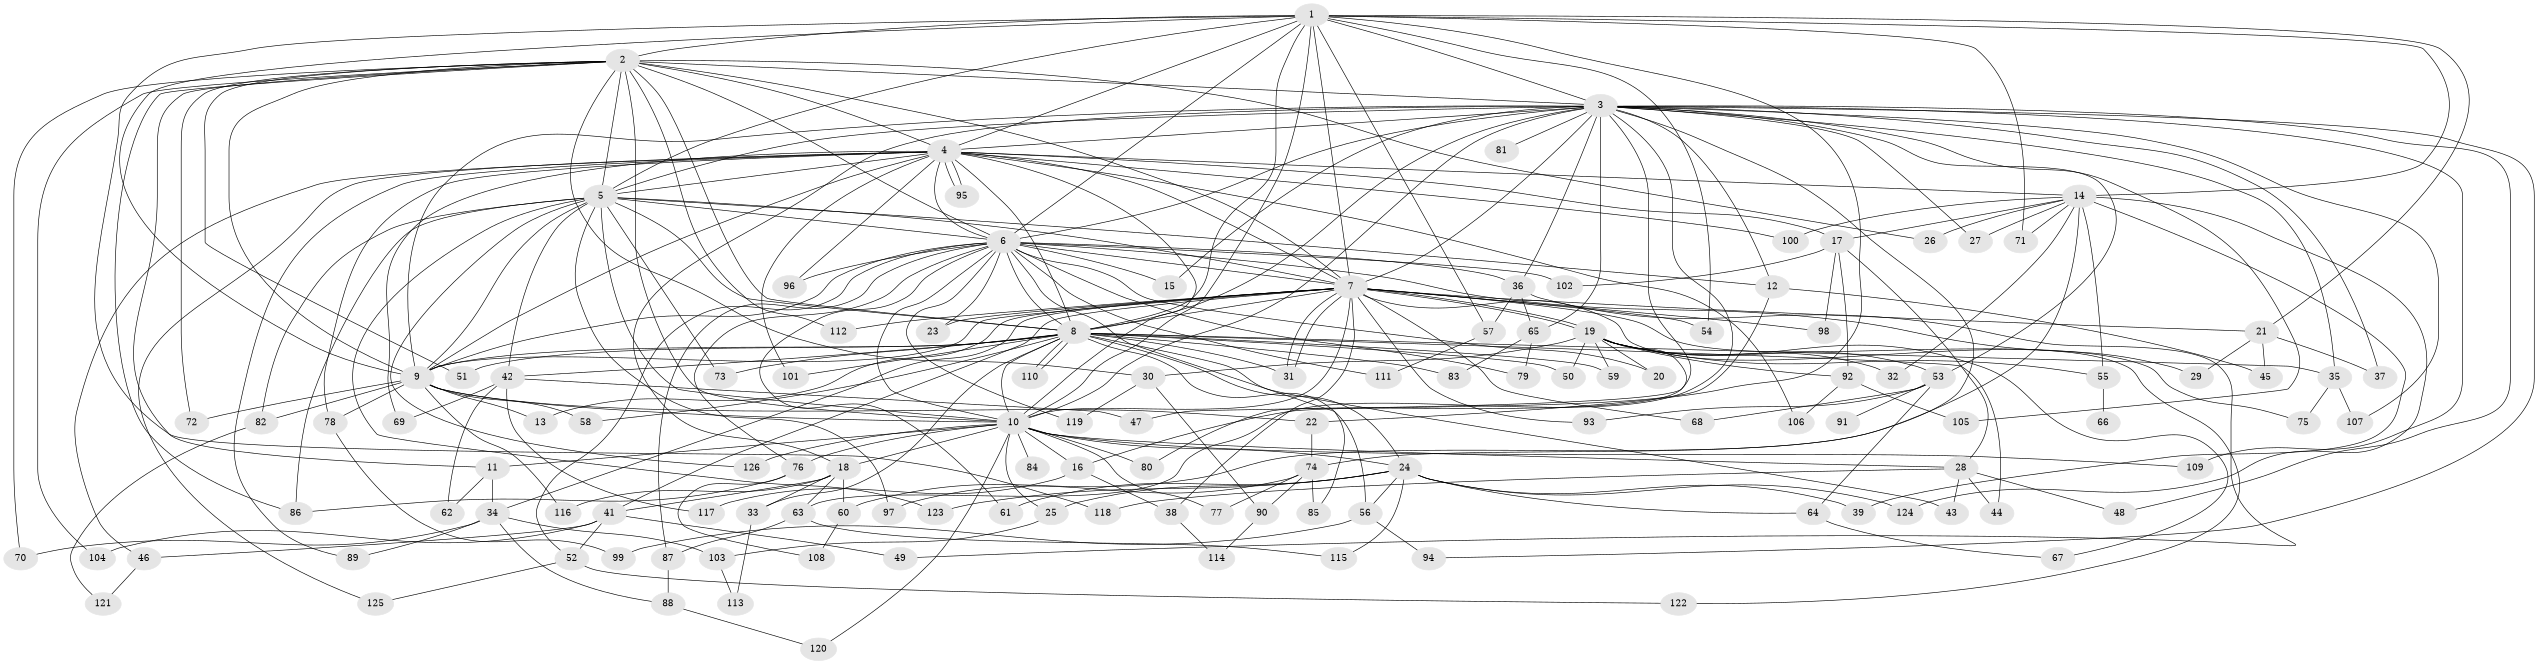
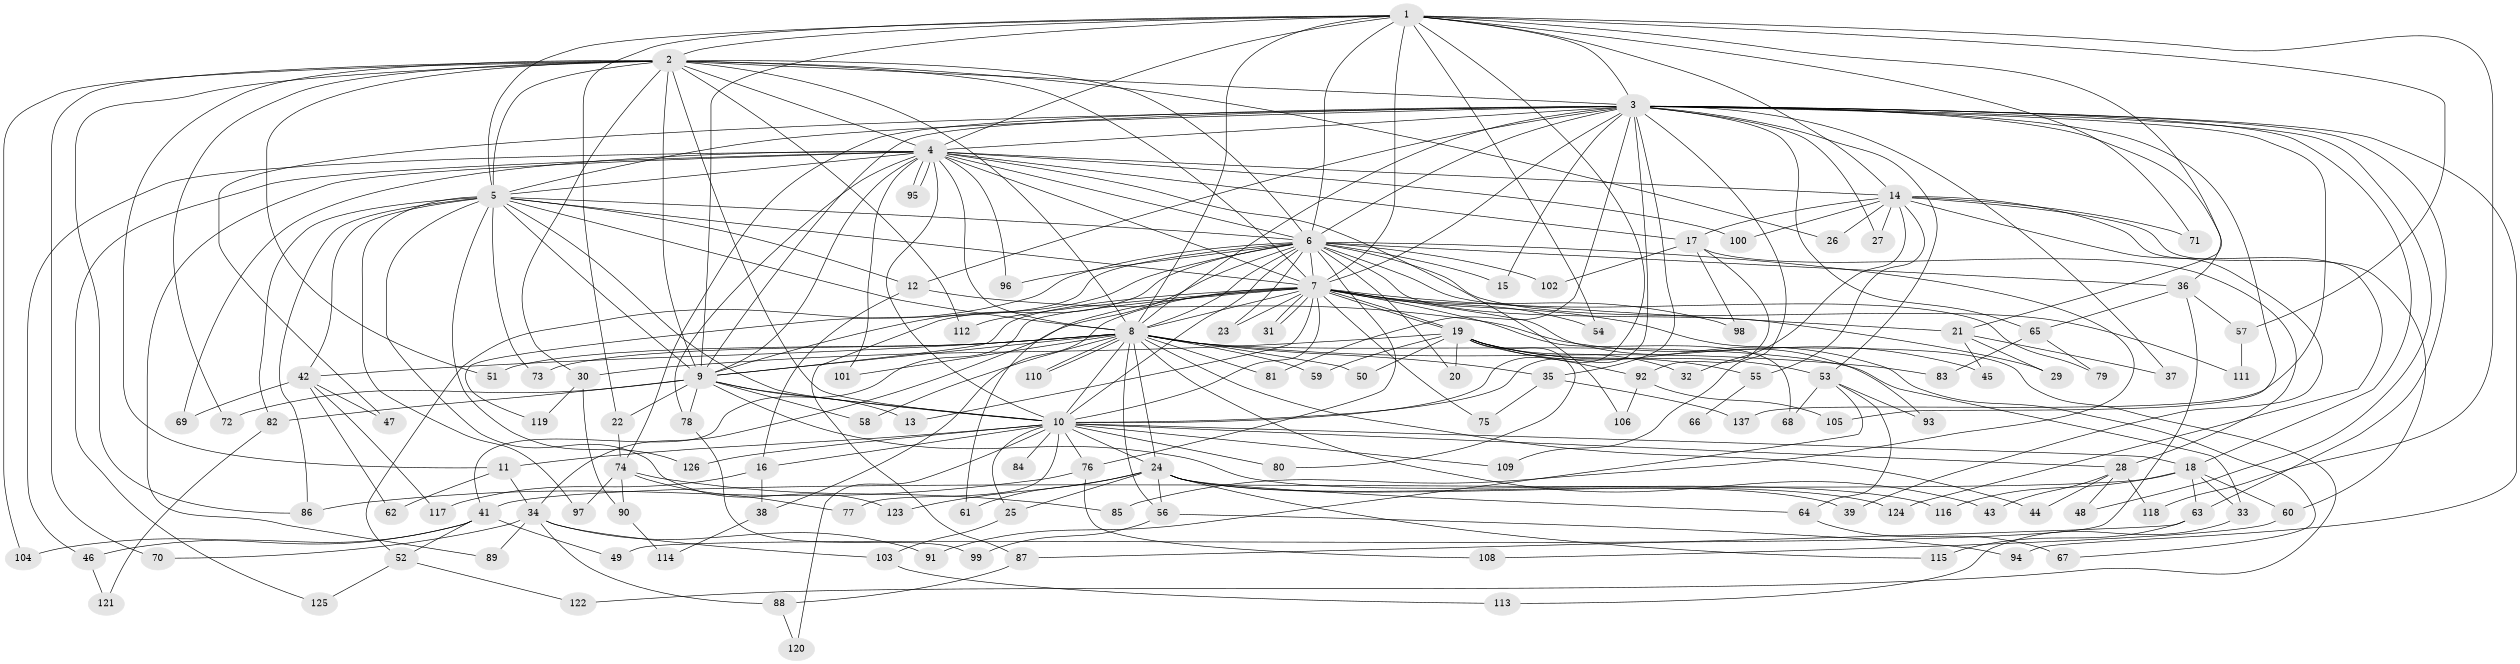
  graph {
    node [color=gray90 style=filled]
    1
    2
    3
    4
    5
    6
    7
    8
    9
    10
    14
    21
    22
    54
    57
    71
    118
    11
    26
    30
    51
    70
    72
    86
    104
    112
    12
    15
    18
    27
    35
    36
    37
    47
    48
    53
    63
    65
    74
    81
    94
    105
-   107
+   107 [label=137]
    109
    17
    46
    69
    78
    89
    95
    96
    100
    101
    106
    125
    42
    73
    82
    97
    123
    126
    20
    23
    29
    52
    61
    76
    79
    85
    87
    102
    111
    119
    13
    19
    31
    34
    38
    41
    68
    75
    93
    98
    122
    24
    33
    43
    44
    50
    56
    58
    59
    83
    110
    116
    84
    16
    25
    28
    77
    80
    120
    32
    39
    55
    60
    124
    45
    62
    90
    49
    64
    91
    115
    92
    121
    99
    117
    108
    88
    67
    103
    114
    113
    66
    1 -- 2
    1 -- 3
    1 -- 4
    1 -- 5
    1 -- 6
    1 -- 7
    1 -- 8
    1 -- 9
    1 -- 10
    1 -- 14
    1 -- 21
    1 -- 22
    1 -- 54
    1 -- 57
    1 -- 71
    1 -- 118
    2 -- 3
    2 -- 4
    2 -- 5
    2 -- 6
    2 -- 7
    2 -- 8
    2 -- 9
    2 -- 10
    2 -- 11
    2 -- 26
    2 -- 30
    2 -- 51
    2 -- 70
    2 -- 72
    2 -- 86
    2 -- 104
    2 -- 112
    3 -- 4
    3 -- 5
    3 -- 6
    3 -- 7
    3 -- 8
    3 -- 9
    3 -- 10
    3 -- 12
    3 -- 15
    3 -- 18
    3 -- 27
    3 -- 35
    3 -- 36
    3 -- 37
    3 -- 47
    3 -- 48
    3 -- 53
    3 -- 63
    3 -- 65
    3 -- 74
    3 -- 81
    3 -- 94
    3 -- 105
    3 -- 107
    3 -- 109
    4 -- 5
    4 -- 6
    4 -- 7
    4 -- 8
    4 -- 9
    4 -- 10
    4 -- 14
    4 -- 17
    4 -- 46
    4 -- 69
    4 -- 78
    4 -- 89
    4 -- 95
    4 -- 95
    4 -- 96
    4 -- 100
    4 -- 101
    4 -- 106
    4 -- 125
    5 -- 6
    5 -- 7
    5 -- 8
    5 -- 9
    5 -- 10
    5 -- 86
    5 -- 12
    5 -- 42
    5 -- 73
    5 -- 82
    5 -- 97
    5 -- 123
    5 -- 126
    6 -- 7
    6 -- 8
    6 -- 9
    6 -- 10
    6 -- 15
    6 -- 36
    6 -- 96
    6 -- 20
    6 -- 23
    6 -- 29
    6 -- 52
    6 -- 61
    6 -- 76
    6 -- 79
    6 -- 85
    6 -- 87
    6 -- 102
    6 -- 111
    6 -- 119
    7 -- 8
    7 -- 9
    7 -- 10
    7 -- 21
    7 -- 54
    7 -- 112
    7 -- 23
    7 -- 13
    7 -- 19
    7 -- 19
    7 -- 31
    7 -- 31
    7 -- 34
    7 -- 38
    7 -- 41
    7 -- 68
    7 -- 75
    7 -- 93
    7 -- 98
    7 -- 122
    8 -- 9
    8 -- 10
    8 -- 51
    8 -- 35
-   8 -- 31
+   8 -- 81
    8 -- 101
    8 -- 42
    8 -- 73
    8 -- 24
    8 -- 33
    8 -- 43
    8 -- 44
    8 -- 50
    8 -- 56
    8 -- 58
    8 -- 59
    8 -- 83
    8 -- 110
    8 -- 110
    9 -- 10
    9 -- 22
    9 -- 72
    9 -- 78
    9 -- 82
    9 -- 13
    9 -- 58
    9 -- 116
    10 -- 11
    10 -- 18
    10 -- 109
    10 -- 126
    10 -- 76
    10 -- 24
    10 -- 84
    10 -- 16
    10 -- 25
    10 -- 28
    10 -- 77
    10 -- 80
    10 -- 120
    14 -- 71
    14 -- 26
    14 -- 27
    14 -- 17
    14 -- 100
    14 -- 32
    14 -- 39
    14 -- 55
    14 -- 60
    14 -- 124
    21 -- 37
    21 -- 29
    21 -- 45
    22 -- 74
    57 -- 111
    11 -- 34
    11 -- 62
    30 -- 119
    30 -- 90
    12 -- 16
    12 -- 45
    18 -- 63
    18 -- 41
    18 -- 33
    18 -- 116
    18 -- 60
    35 -- 107
    35 -- 75
    36 -- 57
    36 -- 65
    36 -- 49
    53 -- 68
    53 -- 93
    53 -- 64
    53 -- 91
    63 -- 87
    63 -- 115
    65 -- 79
    65 -- 83
    74 -- 97
    74 -- 85
    74 -- 77
    74 -- 90
    17 -- 102
    17 -- 98
    17 -- 28
    17 -- 92
    46 -- 121
    78 -- 99
    42 -- 47
    42 -- 69
    42 -- 62
    42 -- 117
    82 -- 121
    52 -- 125
    52 -- 122
    76 -- 86
    76 -- 108
    87 -- 88
    19 -- 30
    19 -- 53
    19 -- 20
    19 -- 50
    19 -- 59
    19 -- 80
    19 -- 32
    19 -- 55
    19 -- 92
    19 -- 67
    34 -- 70
    34 -- 89
+   34 -- 91
    34 -- 88
    34 -- 103
    38 -- 114
    41 -- 104
    41 -- 46
    41 -- 52
    41 -- 49
    24 -- 123
    24 -- 61
    24 -- 56
    24 -- 25
    24 -- 39
    24 -- 124
    24 -- 64
    24 -- 115
    33 -- 113
    56 -- 94
    56 -- 99
    16 -- 38
    16 -- 117
    25 -- 103
    28 -- 118
    28 -- 48
    28 -- 43
    28 -- 44
    55 -- 66
    60 -- 108
    90 -- 114
    64 -- 67
    92 -- 105
    92 -- 106
    88 -- 120
    103 -- 113
  }
